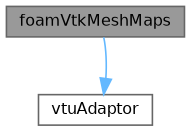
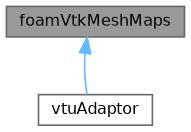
  digraph {
    node [color=gray40 fontname=Helvetica fontsize=10 shape=box style=filled]
    n1 [fillcolor=grey60 fontcolor=black height=0.2 label=foamVtkMeshMaps width=0.4]
    n2 [fillcolor=white height=0.2 label=vtuAdaptor width=0.4]
-   n2 -> n1 [color=steelblue1 dir=back fontname=Helvetica fontsize=10 labelfontname=Helvetica labelfontsize=10 style=solid]
+   n1 -> n2 [color=steelblue1 dir=back fontname=Helvetica fontsize=10 labelfontname=Helvetica labelfontsize=10 style=solid]
  }
